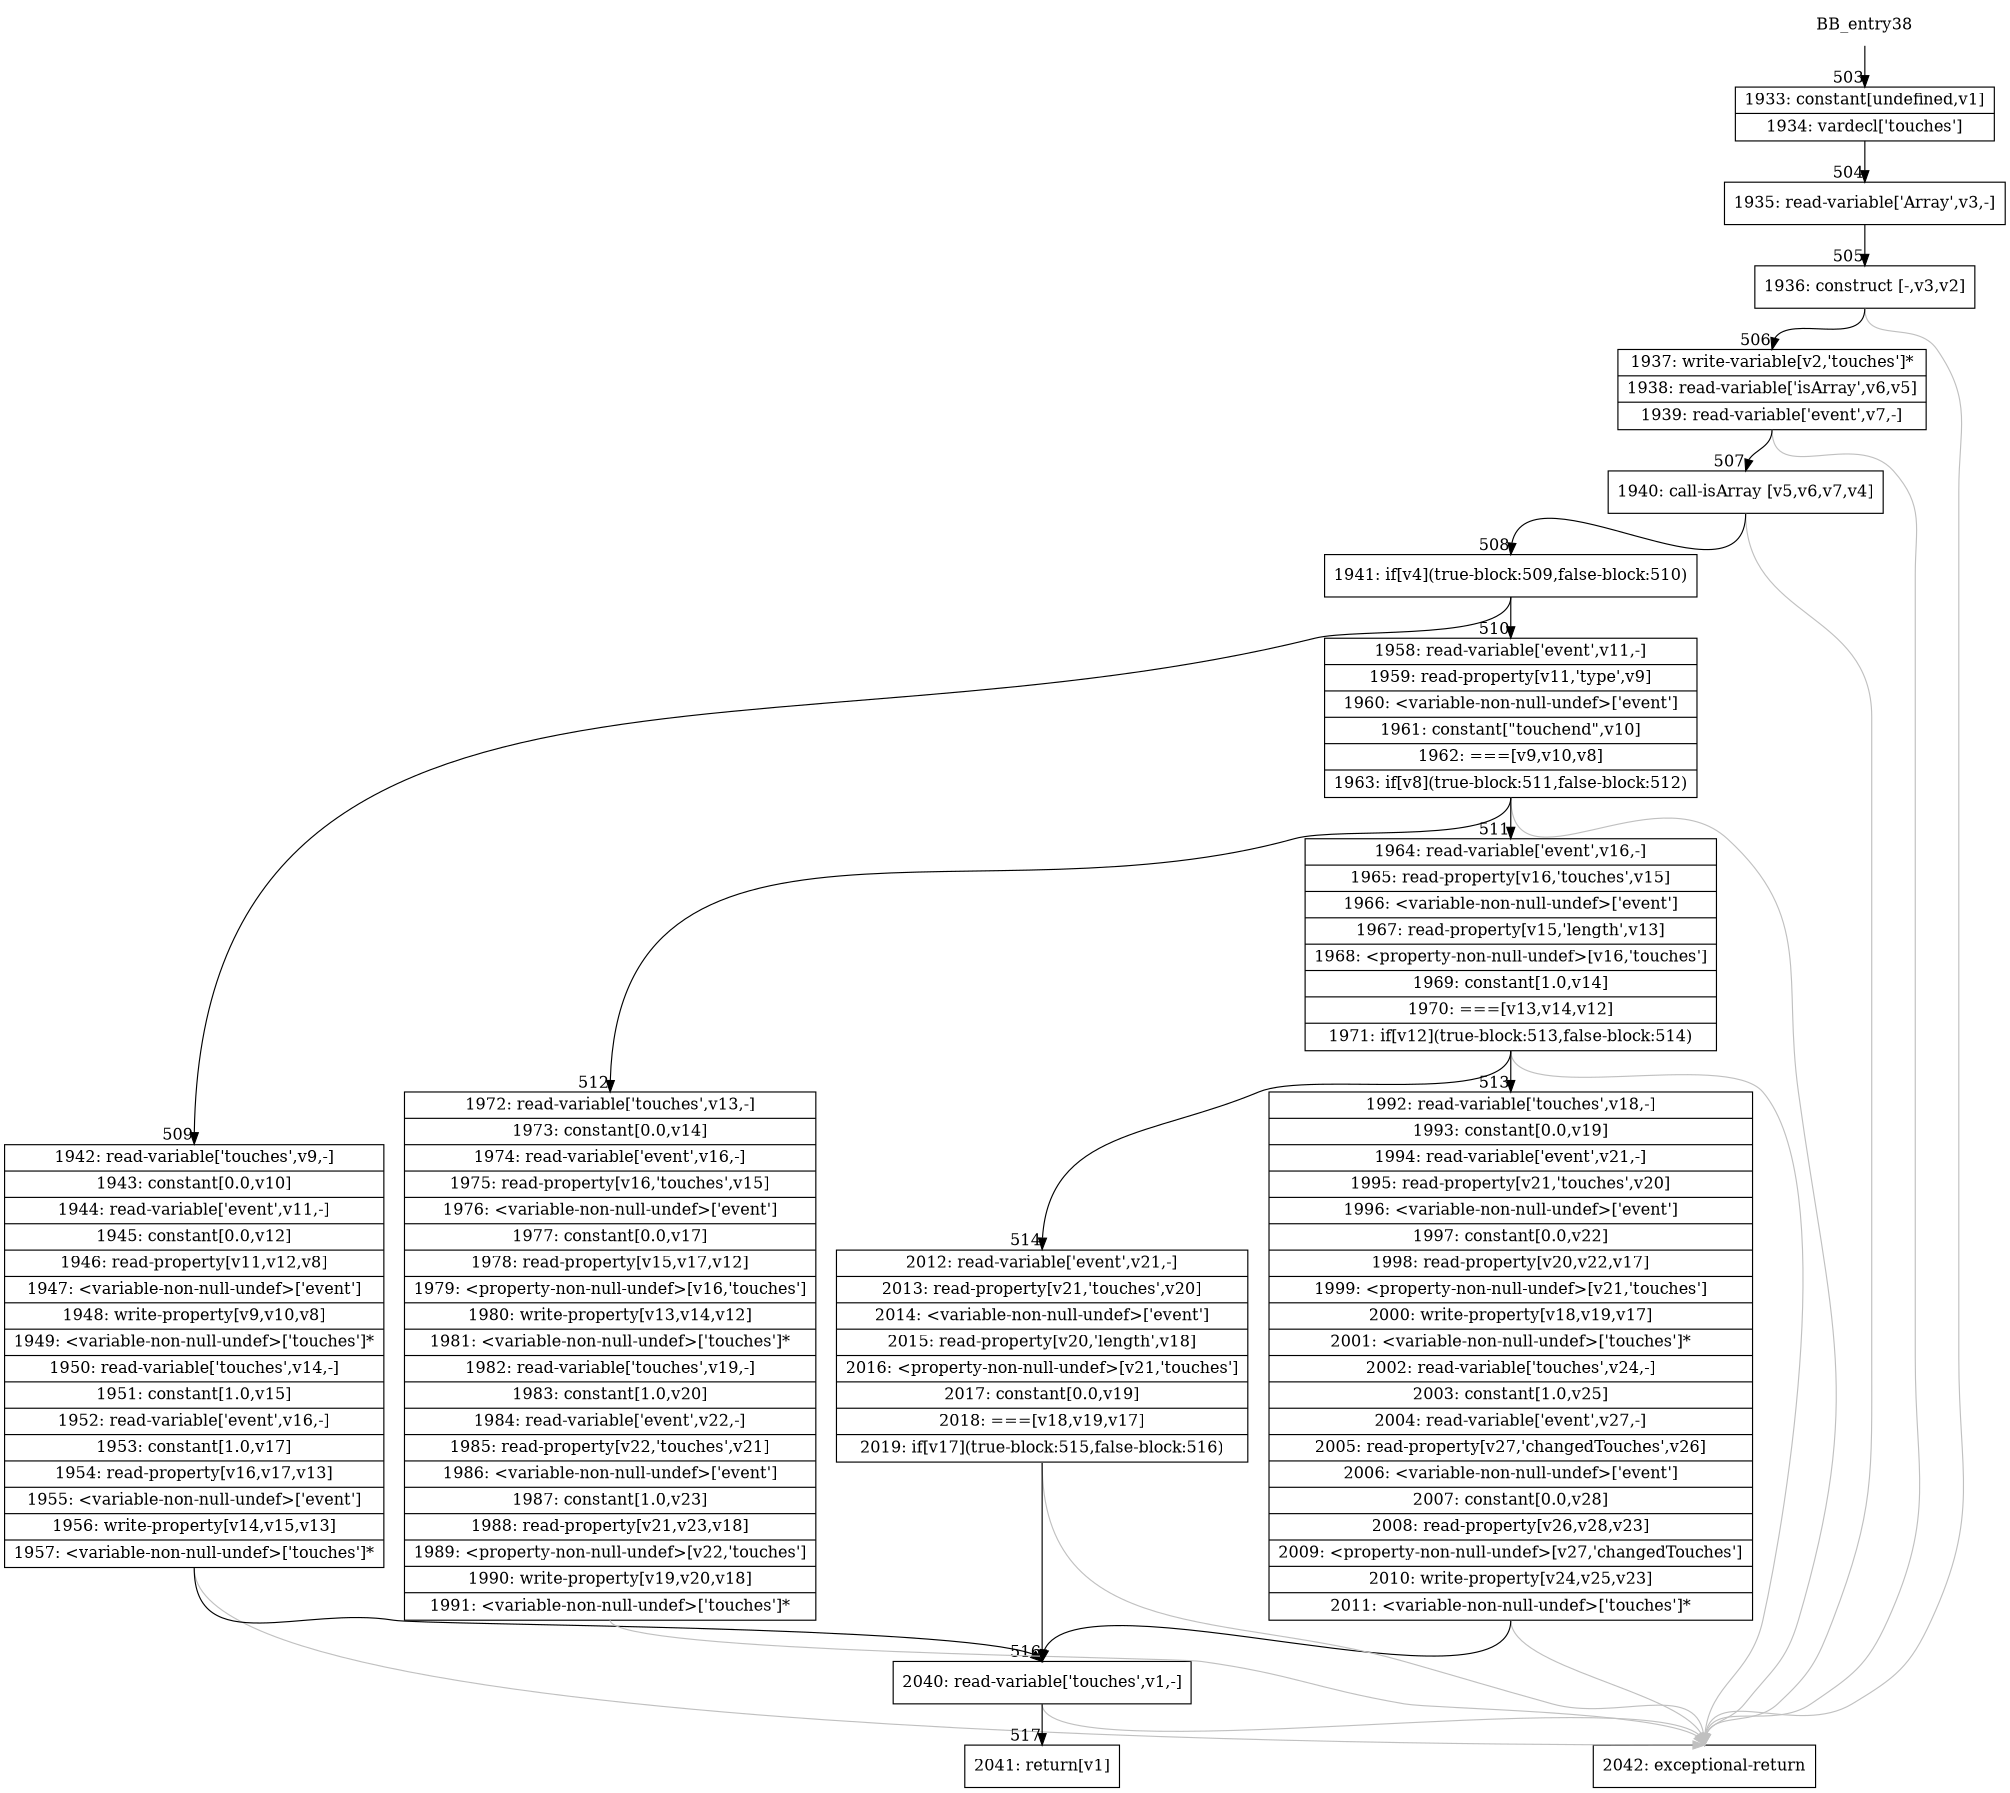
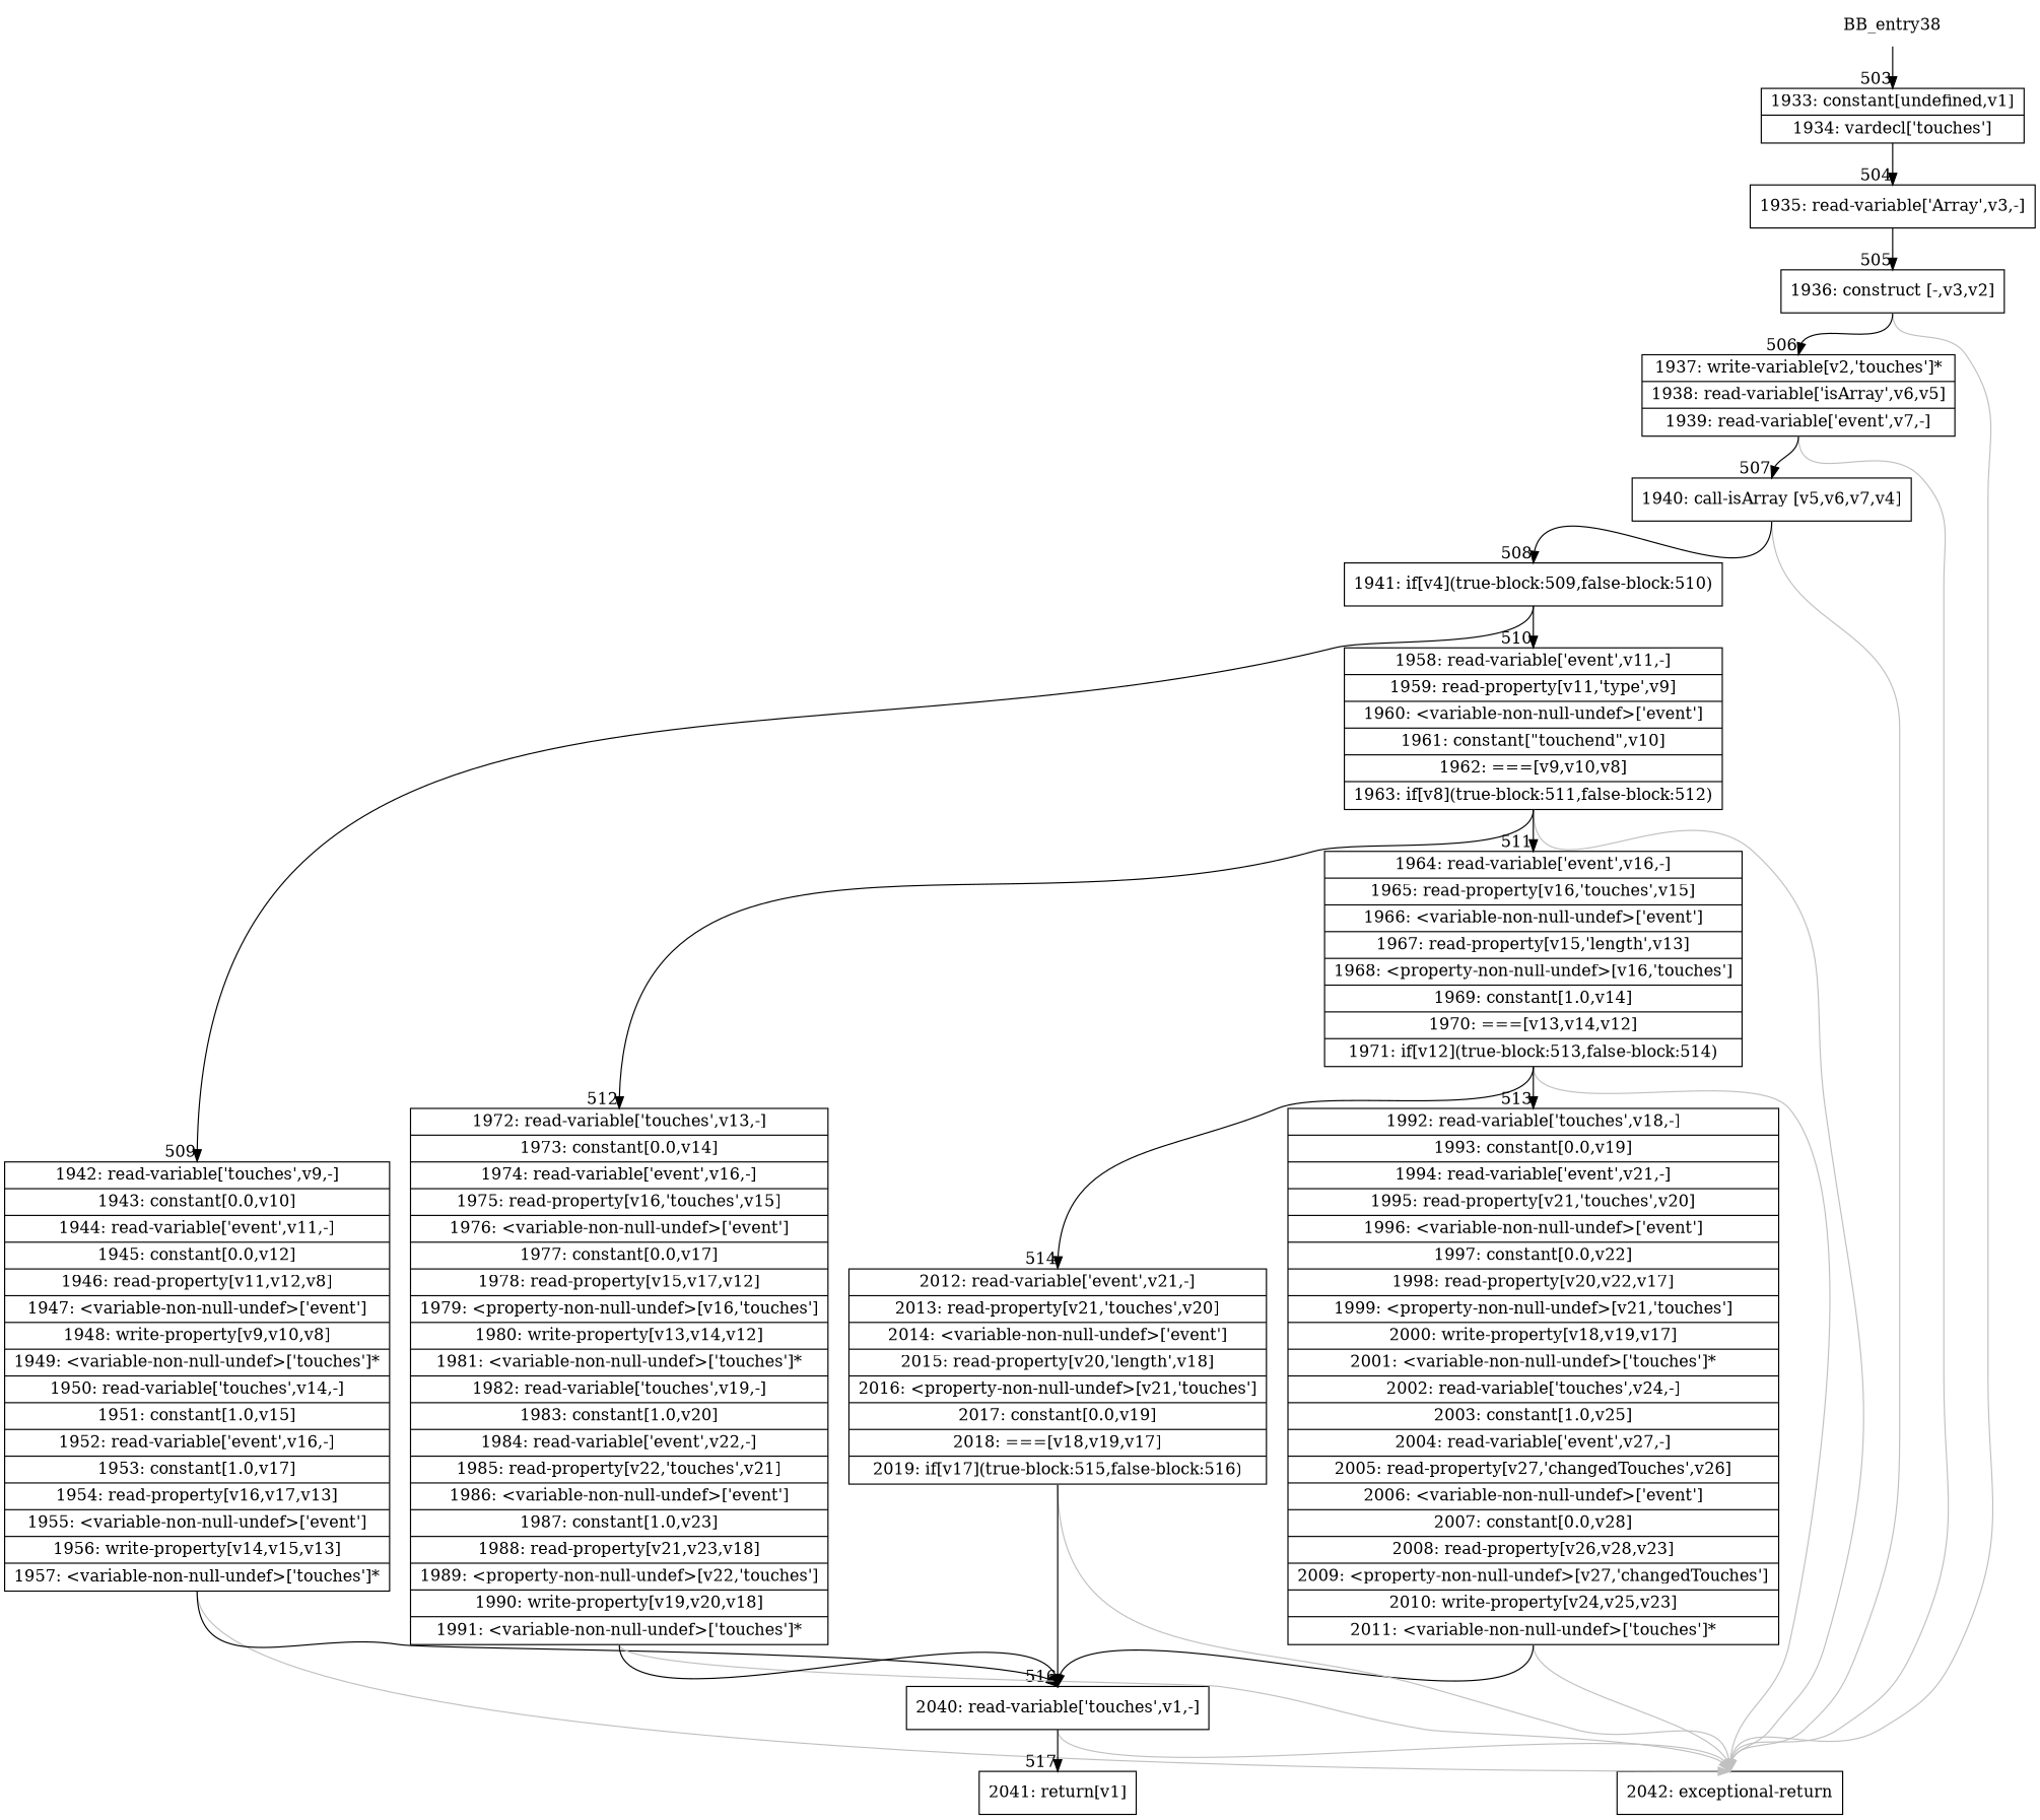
  digraph {
    rankdir=TD
    node [shape=record]
    edge [headport=n tailport=s]
    BB_entry38 [shape=none]
    n2 [label="{1933: constant[undefined,v1]|1934: vardecl['touches']}"]
    n3 [label="{1935: read-variable['Array',v3,-]}"]
    n4 [label="{1936: construct [-,v3,v2]}"]
    n5 [label="{2042: exceptional-return}"]
    n6 [label="{1937: write-variable[v2,'touches']*|1938: read-variable['isArray',v6,v5]|1939: read-variable['event',v7,-]}"]
    n7 [label="{1940: call-isArray [v5,v6,v7,v4]}"]
    n8 [label="{1941: if[v4](true-block:509,false-block:510)}"]
    n9 [label="{1942: read-variable['touches',v9,-]|1943: constant[0.0,v10]|1944: read-variable['event',v11,-]|1945: constant[0.0,v12]|1946: read-property[v11,v12,v8]|1947: \<variable-non-null-undef\>['event']|1948: write-property[v9,v10,v8]|1949: \<variable-non-null-undef\>['touches']*|1950: read-variable['touches',v14,-]|1951: constant[1.0,v15]|1952: read-variable['event',v16,-]|1953: constant[1.0,v17]|1954: read-property[v16,v17,v13]|1955: \<variable-non-null-undef\>['event']|1956: write-property[v14,v15,v13]|1957: \<variable-non-null-undef\>['touches']*}"]
    n10 [label="{1958: read-variable['event',v11,-]|1959: read-property[v11,'type',v9]|1960: \<variable-non-null-undef\>['event']|1961: constant[\"touchend\",v10]|1962: ===[v9,v10,v8]|1963: if[v8](true-block:511,false-block:512)}"]
    n11 [label="{2040: read-variable['touches',v1,-]}"]
    n12 [label="{1964: read-variable['event',v16,-]|1965: read-property[v16,'touches',v15]|1966: \<variable-non-null-undef\>['event']|1967: read-property[v15,'length',v13]|1968: \<property-non-null-undef\>[v16,'touches']|1969: constant[1.0,v14]|1970: ===[v13,v14,v12]|1971: if[v12](true-block:513,false-block:514)}"]
    n13 [label="{1972: read-variable['touches',v13,-]|1973: constant[0.0,v14]|1974: read-variable['event',v16,-]|1975: read-property[v16,'touches',v15]|1976: \<variable-non-null-undef\>['event']|1977: constant[0.0,v17]|1978: read-property[v15,v17,v12]|1979: \<property-non-null-undef\>[v16,'touches']|1980: write-property[v13,v14,v12]|1981: \<variable-non-null-undef\>['touches']*|1982: read-variable['touches',v19,-]|1983: constant[1.0,v20]|1984: read-variable['event',v22,-]|1985: read-property[v22,'touches',v21]|1986: \<variable-non-null-undef\>['event']|1987: constant[1.0,v23]|1988: read-property[v21,v23,v18]|1989: \<property-non-null-undef\>[v22,'touches']|1990: write-property[v19,v20,v18]|1991: \<variable-non-null-undef\>['touches']*}"]
    n14 [label="{2041: return[v1]}"]
    n15 [label="{1992: read-variable['touches',v18,-]|1993: constant[0.0,v19]|1994: read-variable['event',v21,-]|1995: read-property[v21,'touches',v20]|1996: \<variable-non-null-undef\>['event']|1997: constant[0.0,v22]|1998: read-property[v20,v22,v17]|1999: \<property-non-null-undef\>[v21,'touches']|2000: write-property[v18,v19,v17]|2001: \<variable-non-null-undef\>['touches']*|2002: read-variable['touches',v24,-]|2003: constant[1.0,v25]|2004: read-variable['event',v27,-]|2005: read-property[v27,'changedTouches',v26]|2006: \<variable-non-null-undef\>['event']|2007: constant[0.0,v28]|2008: read-property[v26,v28,v23]|2009: \<property-non-null-undef\>[v27,'changedTouches']|2010: write-property[v24,v25,v23]|2011: \<variable-non-null-undef\>['touches']*}"]
    n16 [label="{2012: read-variable['event',v21,-]|2013: read-property[v21,'touches',v20]|2014: \<variable-non-null-undef\>['event']|2015: read-property[v20,'length',v18]|2016: \<property-non-null-undef\>[v21,'touches']|2017: constant[0.0,v19]|2018: ===[v18,v19,v17]|2019: if[v17](true-block:515,false-block:516)}"]
    BB_entry38 -> n2 [headlabel="    503"]
    n2 -> n3 [headlabel="      504"]
    n3 -> n4 [headlabel="      505"]
    n4 -> n5 [color=gray]
    n4 -> n6 [headlabel="      506"]
    n6 -> n5 [color=gray]
    n6 -> n7 [headlabel="      507"]
    n7 -> n5 [color=gray]
    n7 -> n8 [headlabel="      508"]
    n8 -> n9 [headlabel="      509"]
    n8 -> n10 [headlabel="      510"]
    n9 -> n5 [color=gray]
    n9 -> n11 [headlabel="      516"]
    n10 -> n5 [color=gray]
    n10 -> n12 [headlabel="      511"]
    n10 -> n13 [headlabel="      512"]
    n11 -> n5 [color=gray]
    n11 -> n14 [headlabel="      517"]
    n12 -> n5 [color=gray]
    n12 -> n15 [headlabel="      513"]
    n12 -> n16 [headlabel="      514"]
    n13 -> n5 [color=gray]
+   n13 -> n11
    n15 -> n5 [color=gray]
    n15 -> n11
    n16 -> n5 [color=gray]
    n16 -> n11
  }
